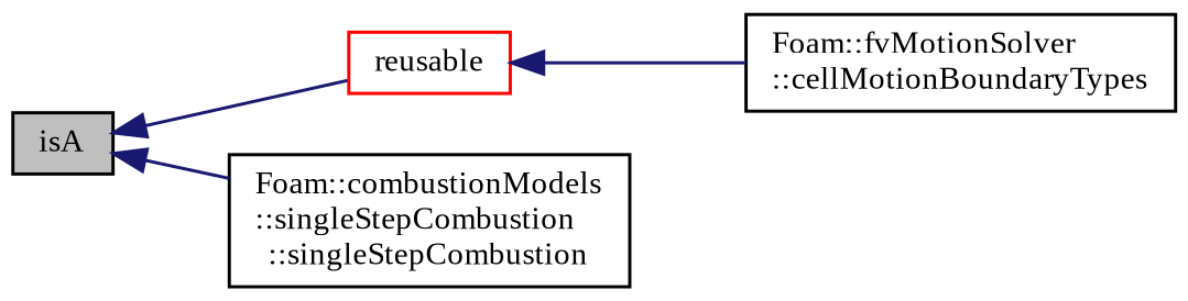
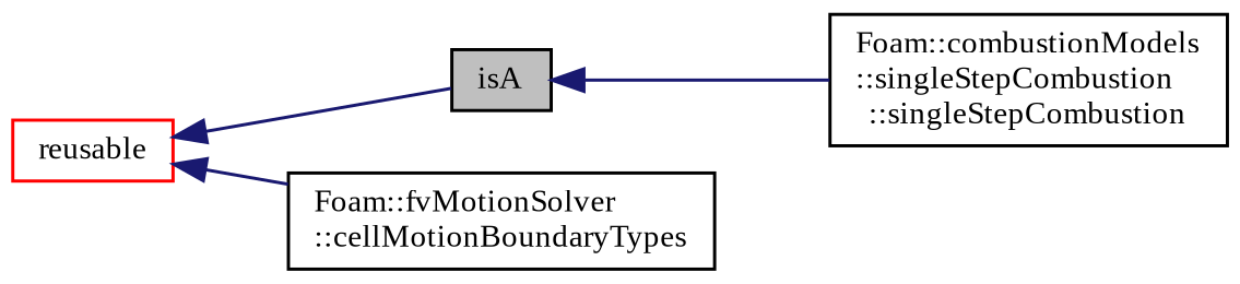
  digraph {
    fontname="Liberation Serif"
    rankdir=LR
    node [color=black fontname="Liberation Serif" fontsize=10 shape=record]
    edge [color=midnightblue dir=back fontname="Liberation Serif" fontsize=10 labelfontname=Helvetica labelfontsize=10 style=solid]
    n1 [fillcolor=grey75 fontcolor=black height=0.2 label=isA style=filled width=0.4]
    n2 [color=red height=0.2 label=reusable width=0.4]
    n3 [height=0.2 label="Foam::combustionModels\l::singleStepCombustion\l::singleStepCombustion" width=0.4]
    n4 [height=0.2 label="Foam::fvMotionSolver\l::cellMotionBoundaryTypes" width=0.4]
-   n1 -> n2
+   n2 -> n1
    n1 -> n3
    n2 -> n4
  }
